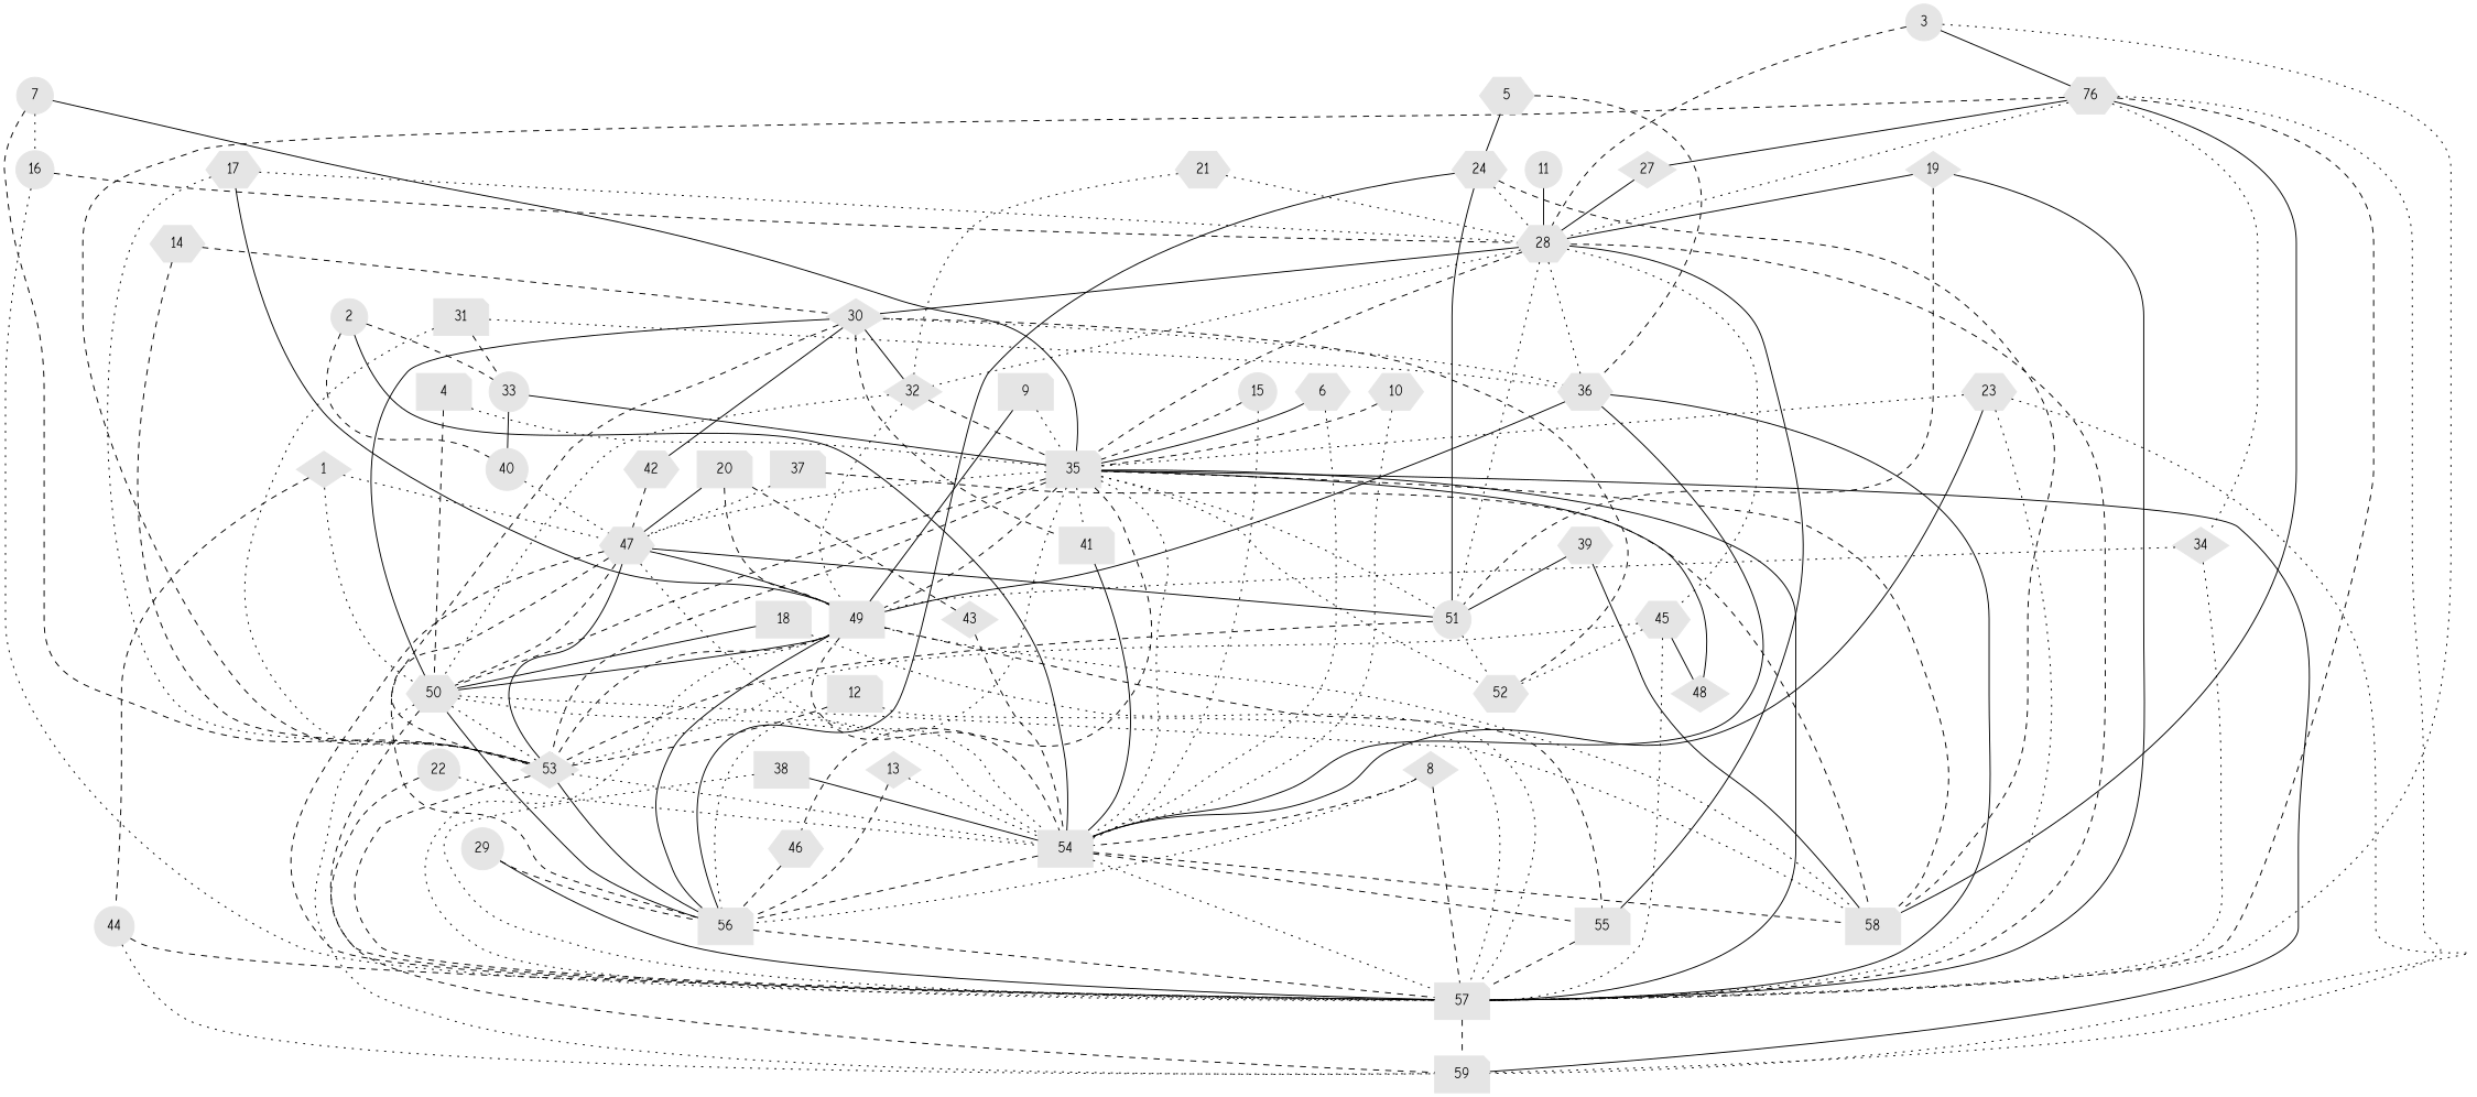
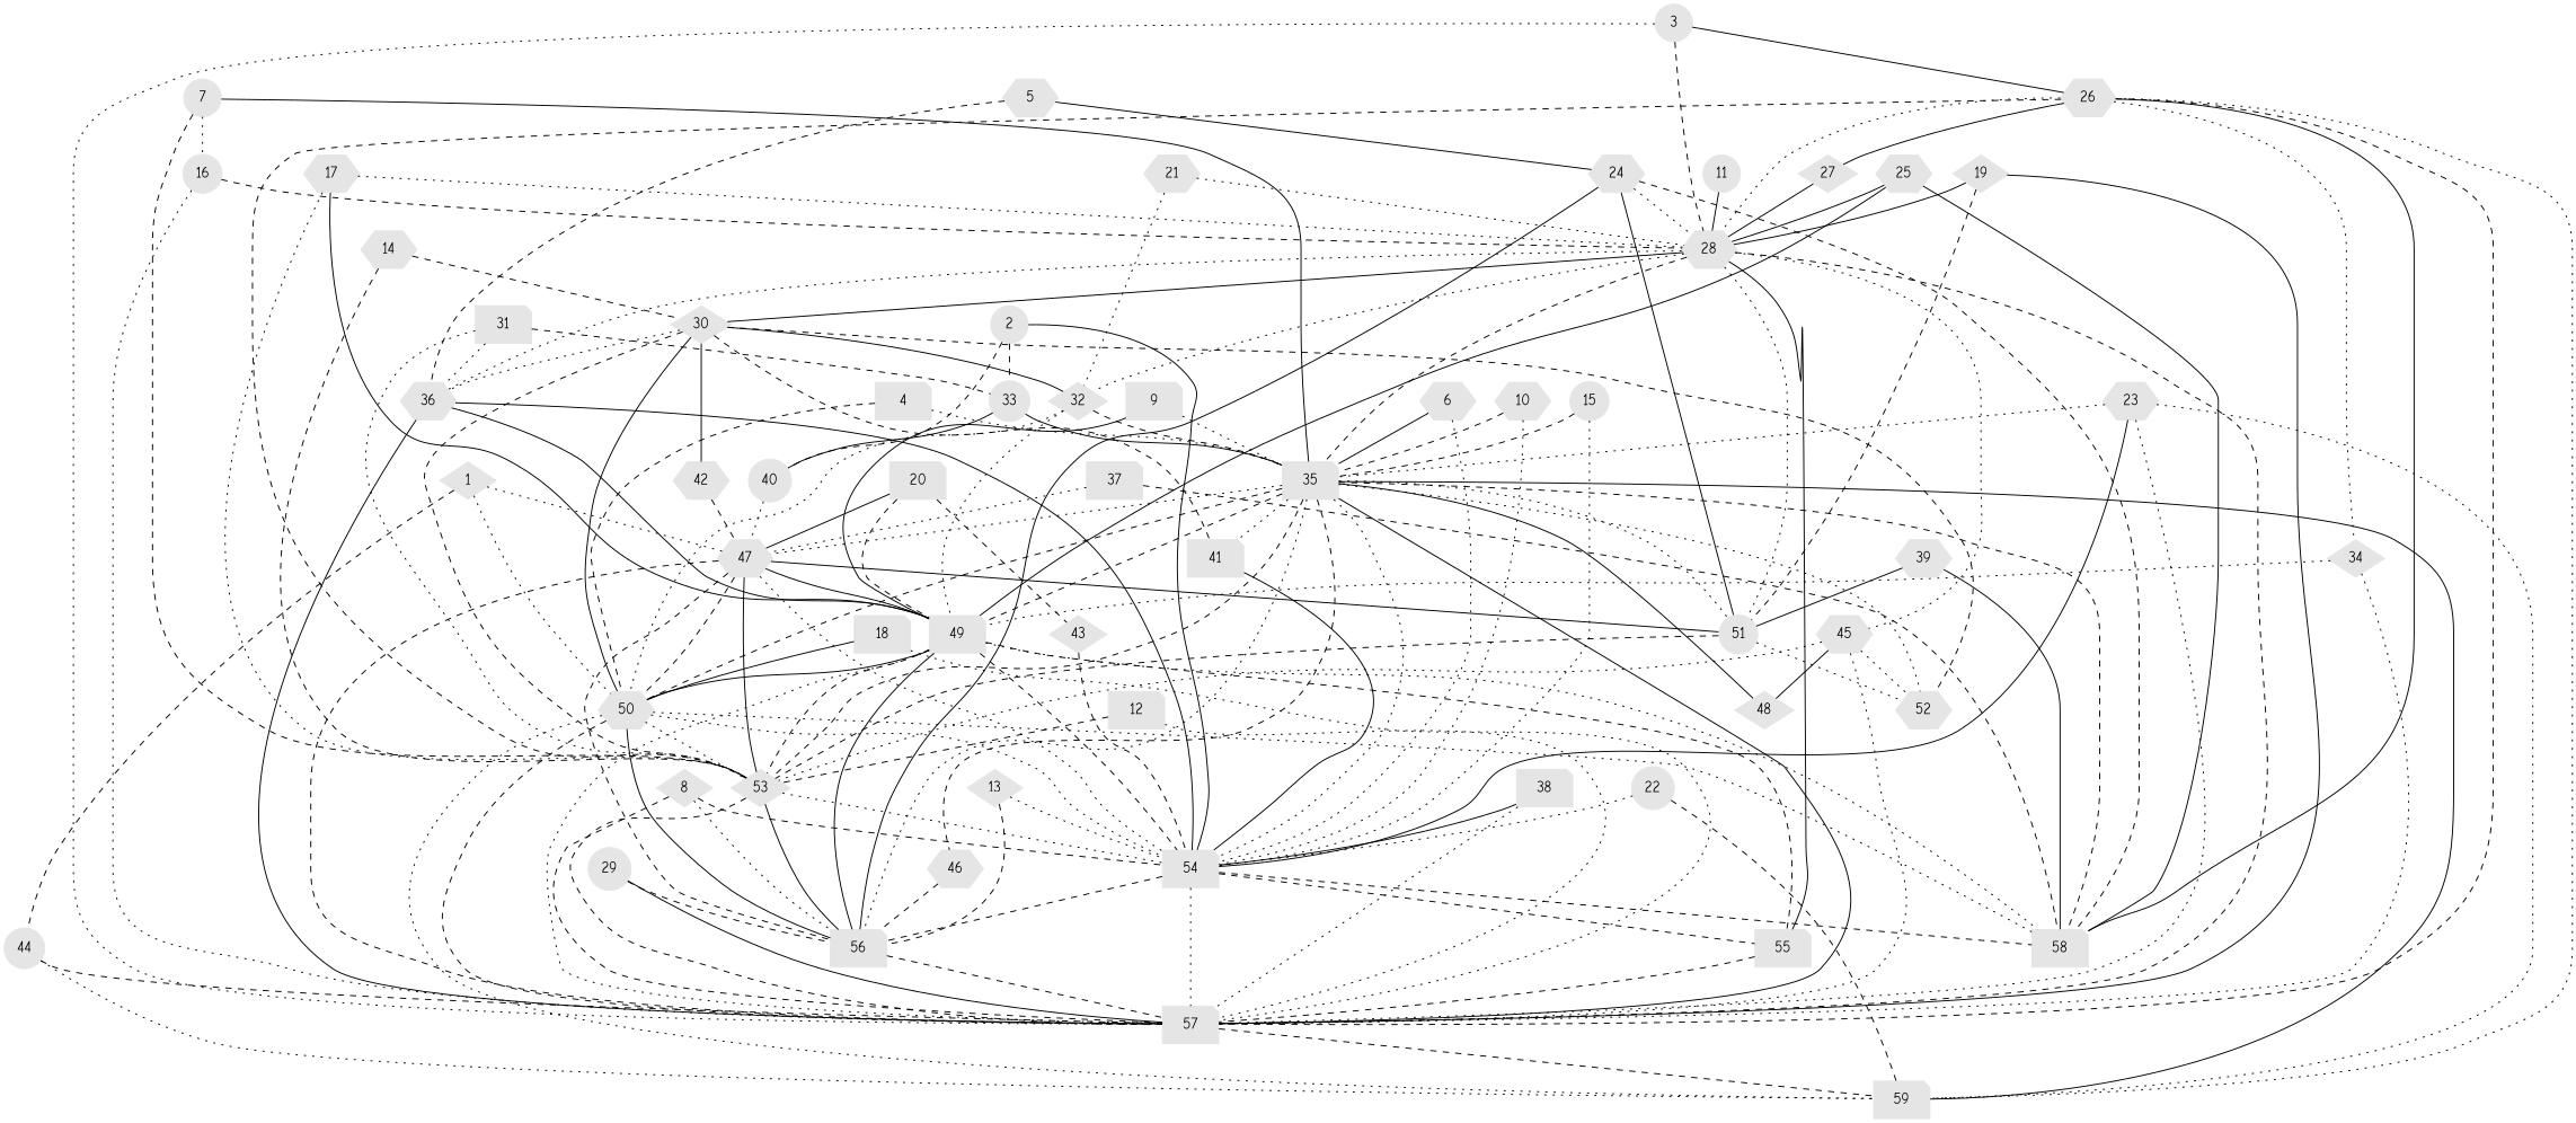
  graph {
    fontname="Comic Neue"
    node [color=gray90 fontname="Comic Neue" shape=hexagon style=filled]
    edge [fontname="Comic Neue" style=dotted weight=1.0]
    1 [shape=diamond]
    44 [shape=circle]
    47
    50
    57 [shape=note]
    59 [shape=note]
    54 [shape=note]
    53 [shape=diamond]
    56 [shape=note]
    49 [shape=note]
    51 [shape=circle]
    58 [shape=note]
    2 [shape=circle]
    33 [shape=circle]
    40 [shape=circle]
    35 [shape=note]
    55 [shape=note]
    3 [shape=circle]
-   26 [label=76]
+   26
    28
    27 [shape=diamond]
    34 [shape=diamond]
    36
    30 [shape=diamond]
    32 [shape=diamond]
    45
    4 [shape=note]
    41 [shape=note]
    52
    46
    48 [shape=diamond]
    5
    24
    6
    7 [shape=circle]
    16 [shape=circle]
    8 [shape=diamond]
    9 [shape=note]
    10
    11 [shape=circle]
    12 [shape=note]
    13 [shape=diamond]
    14
    42
    15 [shape=circle]
    17
    18 [shape=note]
    19 [shape=diamond]
    20 [shape=note]
    43 [shape=diamond]
    21
    22 [shape=circle]
    23
+   25
    29 [shape=circle]
    31 [shape=note]
    37 [shape=note]
    38 [shape=note]
    39
    1 -- 44 [style=dashed]
    1 -- 47
    1 -- 50
    44 -- 57 [style=dashed]
    44 -- 59
    47 -- 50 [style=dashed]
    47 -- 57 [style=dashed]
    47 -- 54
    47 -- 53 [style=solid]
    47 -- 56 [style=dashed]
    47 -- 49 [style=solid weight=2.0]
    47 -- 51 [style=solid weight=2.0]
    50 -- 57 [style=dashed]
    50 -- 59
    50 -- 54 [weight=2.0]
    50 -- 53
    50 -- 56 [style=solid]
    50 -- 58
    57 -- 59 [style=dashed]
    54 -- 57
    54 -- 56 [style=dashed]
    54 -- 58 [style=dashed]
    54 -- 55 [style=dashed]
    53 -- 57 [style=dashed]
    53 -- 54 [weight=2.0]
    53 -- 56 [style=solid weight=2.0]
    56 -- 57 [style=dashed weight=3.0]
    49 -- 50 [style=solid weight=2.0]
    49 -- 57 [weight=2.0]
    49 -- 54 [style=dashed weight=4.0]
    49 -- 53 [style=dashed weight=2.0]
    49 -- 56 [style=solid weight=2.0]
    49 -- 58
    49 -- 55 [style=dashed weight=2.0]
    51 -- 53 [style=dashed]
    51 -- 52
    2 -- 54 [style=solid]
    2 -- 33 [style=dashed]
    2 -- 40 [style=dashed]
    33 -- 40 [style=solid]
    33 -- 35 [style=solid]
    40 -- 47
    35 -- 47 [weight=3.0]
    35 -- 50 [style=dashed weight=2.0]
    35 -- 57 [style=solid weight=3.0]
    35 -- 59 [style=solid]
    35 -- 54 [weight=2.0]
    35 -- 53 [style=dashed weight=2.0]
    35 -- 56 [weight=2.0]
    35 -- 49 [style=dashed weight=5.0]
    35 -- 51
    35 -- 58 [style=dashed]
    35 -- 41
    35 -- 52
    35 -- 46 [style=dashed]
    35 -- 48 [style=solid]
    55 -- 57 [style=dashed]
    3 -- 57
    3 -- 26 [style=solid]
    3 -- 28 [style=dashed weight=2.0]
    26 -- 57 [style=dashed]
    26 -- 59
    26 -- 53 [style=dashed]
    26 -- 58 [style=solid]
    26 -- 28
    26 -- 27 [style=solid]
    26 -- 34
    28 -- 57 [style=dashed]
    28 -- 51
    28 -- 35 [style=dashed]
    28 -- 55 [style=solid]
    28 -- 36
    28 -- 30 [style=solid]
    28 -- 32
    28 -- 45
    27 -- 28 [style=solid]
    34 -- 57
    34 -- 49
    36 -- 57 [style=solid]
    36 -- 54 [style=solid]
    36 -- 49 [style=solid]
    30 -- 50 [style=solid]
    30 -- 53 [style=dashed]
    30 -- 36
    30 -- 32 [style=solid]
    30 -- 41 [style=dashed]
    30 -- 52 [style=dashed]
    30 -- 42 [style=solid]
    32 -- 50
    32 -- 49
    32 -- 35 [style=dashed]
    45 -- 57
    45 -- 53
    45 -- 52
    45 -- 48 [style=solid]
    4 -- 50 [style=dashed]
    4 -- 35
    41 -- 54 [style=solid]
    46 -- 56 [style=dashed]
    5 -- 36 [style=dashed]
    5 -- 24 [style=solid]
    24 -- 56 [style=solid]
    24 -- 51 [style=solid]
    24 -- 58 [style=dashed]
    24 -- 28
    6 -- 54
    6 -- 35 [style=solid]
    7 -- 53 [style=dashed]
    7 -- 35 [style=solid]
    7 -- 16
    16 -- 57
    16 -- 28 [style=dashed]
    8 -- 57 [style=dashed]
    8 -- 54 [style=dashed]
    8 -- 56
    9 -- 49 [style=solid]
    9 -- 35
    10 -- 54
    10 -- 35 [style=dashed]
    11 -- 28 [style=solid weight=2.0]
    12 -- 57
    12 -- 53 [style=dashed]
    13 -- 54
    13 -- 56 [style=dashed]
    14 -- 53 [style=dashed]
    14 -- 30 [style=dashed]
    42 -- 47 [style=dashed]
    15 -- 54
    15 -- 35 [style=dashed]
    17 -- 53
    17 -- 49 [style=solid]
    17 -- 28
    18 -- 50 [style=solid]
    18 -- 57
    19 -- 57 [style=solid]
    19 -- 51 [style=dashed]
    19 -- 28 [style=solid]
    20 -- 47 [style=solid]
    20 -- 49 [style=dashed weight=2.0]
    20 -- 43 [style=dashed]
    43 -- 54 [style=dashed]
    21 -- 28
    21 -- 32
    22 -- 59 [style=dashed]
    22 -- 54
    23 -- 57
    23 -- 59
    23 -- 54 [style=solid]
    23 -- 35
+   25 -- 49 [style=solid]
+   25 -- 58 [style=solid]
+   25 -- 28 [style=solid]
    29 -- 57 [style=solid]
    29 -- 56 [style=dashed]
    31 -- 53 [weight=2.0]
    31 -- 33 [style=dashed]
    31 -- 36
    37 -- 47
    37 -- 58 [style=dashed]
    38 -- 57
    38 -- 54 [style=solid]
    39 -- 51 [style=solid]
    39 -- 58 [style=solid weight=2.0]
  }
